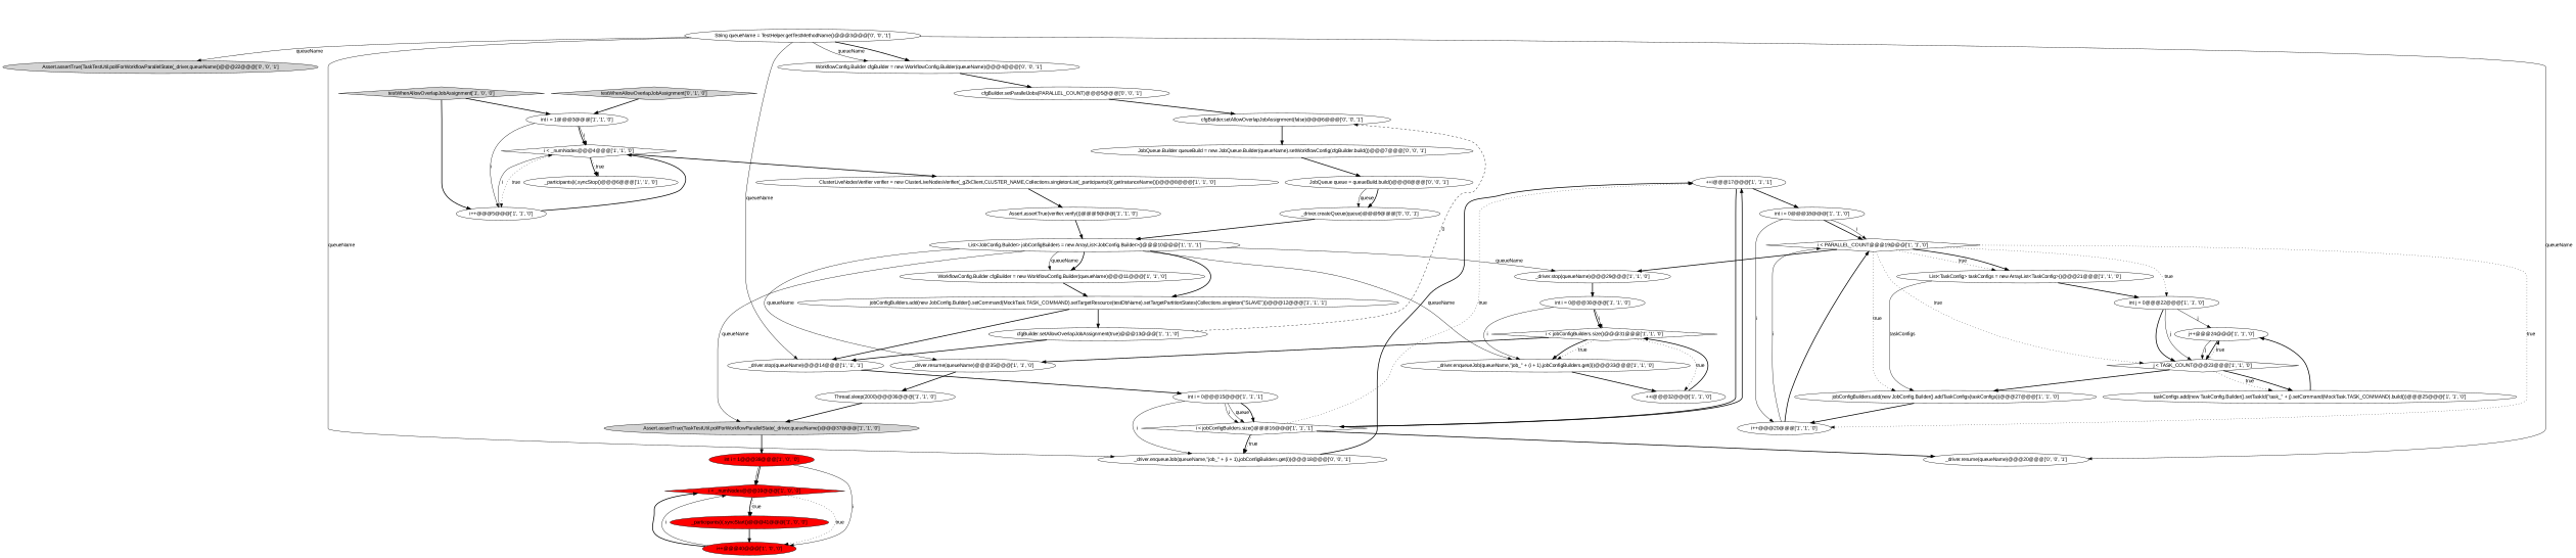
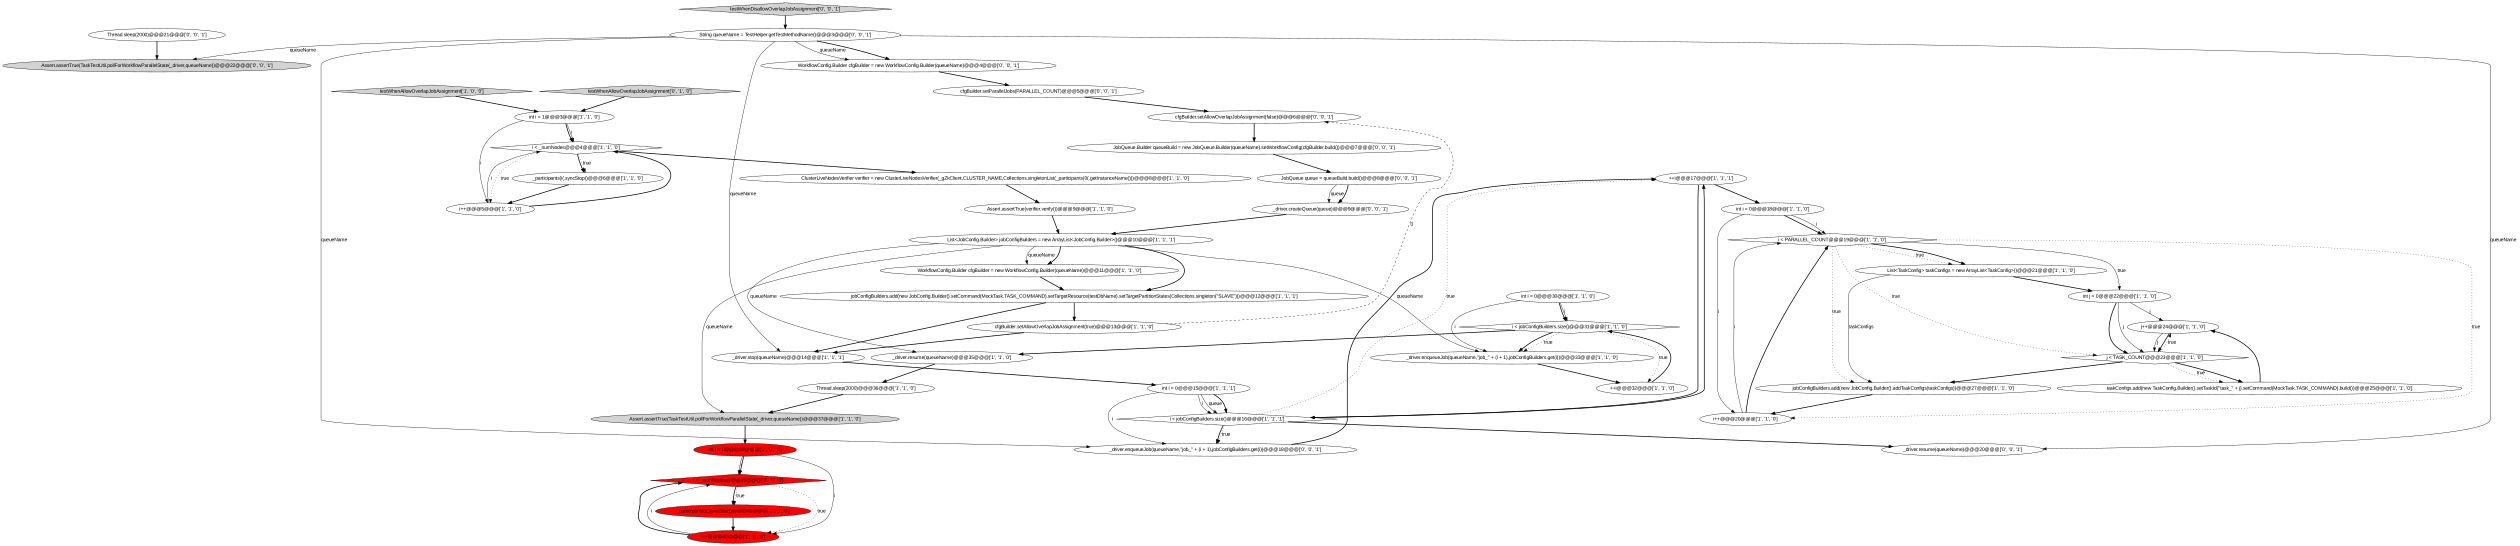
  digraph {
    fontname="Liberation Sans"
    node [fillcolor=white fontname="Liberation Sans" shape=ellipse style=filled]
    edge [fontname="Liberation Sans" style=bold]
    n1 [fillcolor=red label="int i = 1@@@38@@@['1', '0', '0']"]
    n2 [fillcolor=red label="i < _numNodes@@@39@@@['1', '0', '0']" shape=diamond]
    n3 [fillcolor=red label="i++@@@40@@@['1', '0', '0']"]
    n4 [fillcolor=red label="_participants(i(.syncStart()@@@41@@@['1', '0', '0']"]
-   n5 [label="_driver.stop(queueName)@@@29@@@['1', '1', '0']"]
    n6 [label="int i = 0@@@30@@@['1', '1', '0']"]
    n7 [label="i < jobConfigBuilders.size()@@@31@@@['1', '1', '0']" shape=diamond]
    n8 [label="_driver.enqueueJob(queueName,\"job_\" + (i + 1),jobConfigBuilders.get(i))@@@33@@@['1', '1', '0']"]
    n9 [label="i < _numNodes@@@4@@@['1', '1', '0']" shape=diamond]
    n10 [label="ClusterLiveNodesVerifier verifier = new ClusterLiveNodesVerifier(_gZkClient,CLUSTER_NAME,Collections.singletonList(_participants(0(.getInstanceName()))@@@8@@@['1', '1', '0']"]
    n11 [label="i++@@@5@@@['1', '1', '0']"]
    n12 [label="_participants(i(.syncStop()@@@6@@@['1', '1', '0']"]
    n13 [label="Assert.assertTrue(verifier.verify())@@@9@@@['1', '1', '0']"]
    n14 [label="int j = 0@@@22@@@['1', '1', '0']"]
    n15 [label="j++@@@24@@@['1', '1', '0']"]
    n16 [label="j < TASK_COUNT@@@23@@@['1', '1', '0']" shape=diamond]
    n17 [label="jobConfigBuilders.add(new JobConfig.Builder().addTaskConfigs(taskConfigs))@@@27@@@['1', '1', '0']"]
    n18 [label="taskConfigs.add(new TaskConfig.Builder().setTaskId(\"task_\" + j).setCommand(MockTask.TASK_COMMAND).build())@@@25@@@['1', '1', '0']"]
    n19 [fillcolor=lightgray label="testWhenAllowOverlapJobAssignment['0', '1', '0']" shape=diamond]
    n20 [label="int i = 1@@@3@@@['1', '1', '0']"]
    n21 [label="String queueName = TestHelper.getTestMethodName()@@@3@@@['0', '0', '1']"]
    n22 [label="WorkflowConfig.Builder cfgBuilder = new WorkflowConfig.Builder(queueName)@@@4@@@['0', '0', '1']"]
    n23 [fillcolor=lightgray label="Assert.assertTrue(TaskTestUtil.pollForWorkflowParallelState(_driver,queueName))@@@22@@@['0', '0', '1']"]
    n24 [label="_driver.stop(queueName)@@@14@@@['1', '1', '1']"]
    n25 [label="_driver.enqueueJob(queueName,\"job_\" + (i + 1),jobConfigBuilders.get(i))@@@18@@@['0', '0', '1']"]
    n26 [label="_driver.resume(queueName)@@@20@@@['0', '0', '1']"]
    n27 [label="cfgBuilder.setParallelJobs(PARALLEL_COUNT)@@@5@@@['0', '0', '1']"]
    n28 [label="int i = 0@@@15@@@['1', '1', '1']"]
    n29 [label="++i@@@17@@@['1', '1', '1']"]
    n30 [label="cfgBuilder.setAllowOverlapJobAssignment(false)@@@6@@@['0', '0', '1']"]
    n31 [label="JobQueue.Builder queueBuild = new JobQueue.Builder(queueName).setWorkflowConfig(cfgBuilder.build())@@@7@@@['0', '0', '1']"]
    n32 [label="_driver.resume(queueName)@@@35@@@['1', '1', '0']"]
    n33 [label="++i@@@32@@@['1', '1', '0']"]
    n34 [label="Thread.sleep(2000)@@@36@@@['1', '1', '0']"]
    n35 [fillcolor=lightgray label="Assert.assertTrue(TaskTestUtil.pollForWorkflowParallelState(_driver,queueName))@@@37@@@['1', '1', '0']"]
+   n36 [label="Thread.sleep(2000)@@@21@@@['0', '0', '1']"]
    n37 [label="i++@@@20@@@['1', '1', '0']"]
    n38 [label="i < PARALLEL_COUNT@@@19@@@['1', '1', '0']" shape=diamond]
    n39 [label="List<JobConfig.Builder> jobConfigBuilders = new ArrayList<JobConfig.Builder>()@@@10@@@['1', '1', '1']"]
    n40 [label="WorkflowConfig.Builder cfgBuilder = new WorkflowConfig.Builder(queueName)@@@11@@@['1', '1', '0']"]
    n41 [label="jobConfigBuilders.add(new JobConfig.Builder().setCommand(MockTask.TASK_COMMAND).setTargetResource(testDbName).setTargetPartitionStates(Collections.singleton(\"SLAVE\")))@@@12@@@['1', '1', '1']"]
    n42 [label="cfgBuilder.setAllowOverlapJobAssignment(true)@@@13@@@['1', '1', '0']"]
    n43 [label="_driver.createQueue(queue)@@@9@@@['0', '0', '1']"]
    n44 [label="i < jobConfigBuilders.size()@@@16@@@['1', '1', '1']" shape=diamond]
    n45 [label="int i = 0@@@18@@@['1', '1', '0']"]
    n46 [label="JobQueue queue = queueBuild.build()@@@8@@@['0', '0', '1']"]
    n47 [label="List<TaskConfig> taskConfigs = new ArrayList<TaskConfig>()@@@21@@@['1', '1', '0']"]
    n48 [fillcolor=lightgray label="testWhenAllowOverlapJobAssignment['1', '0', '0']" shape=diamond]
+   n49 [fillcolor=lightgray label="testWhenDisallowOverlapJobAssignment['0', '0', '1']" shape=diamond]
    n1 -> n2 [label=i style=solid]
    n1 -> n2
    n1 -> n3 [label=i style=solid]
    n2 -> n3 [label=true style=dotted]
    n2 -> n4 [label=true style=dotted]
    n2 -> n4
    n3 -> n2
    n3 -> n2 [label=i style=solid]
    n4 -> n3
-   n5 -> n6
    n6 -> n7
    n6 -> n7 [label=i style=solid]
    n6 -> n8 [label=i style=solid]
    n7 -> n8 [label=true style=dotted]
    n7 -> n8
    n7 -> n32
    n7 -> n33 [label=true style=dotted]
    n8 -> n33
    n9 -> n10
    n9 -> n11 [label=true style=dotted]
    n9 -> n12
    n9 -> n12 [label=true style=dotted]
    n10 -> n13
    n11 -> n9
    n11 -> n9 [label=i style=solid]
-   n48 -> n11
+   n12 -> n11
    n13 -> n39
    n14 -> n15 [label=j style=solid]
    n14 -> n16
    n14 -> n16 [label=j style=solid]
    n15 -> n16 [label=j style=solid]
    n15 -> n16
    n16 -> n15 [label=true style=dotted]
    n16 -> n17
    n16 -> n18 [label=true style=dotted]
    n16 -> n18
    n17 -> n37
    n18 -> n15
    n19 -> n20
    n20 -> n9
    n20 -> n9 [label=i style=solid]
    n20 -> n11 [label=i style=solid]
    n21 -> n22
    n21 -> n22 [label=queueName style=solid]
    n21 -> n23 [label=queueName style=solid]
    n21 -> n24 [label=queueName style=solid]
    n21 -> n25 [label=queueName style=solid]
    n21 -> n26 [label=queueName style=solid]
    n22 -> n27
    n24 -> n28
    n25 -> n29
    n27 -> n30
    n28 -> n25 [label=i style=solid]
    n28 -> n44 [label=queue style=solid]
    n28 -> n44
    n28 -> n44 [label=i style=solid]
    n29 -> n44
    n29 -> n45
    n30 -> n31
    n31 -> n46
    n32 -> n34
    n33 -> n7
    n34 -> n35
    n35 -> n1
+   n36 -> n23
    n37 -> n38 [label=i style=solid]
    n37 -> n38
-   n38 -> n5
-   n38 -> n14 [label=true style=dotted]
+   n38 -> n14 [label=true style=solid]
    n38 -> n16 [label=true style=dotted]
    n38 -> n17 [label=true style=dotted]
    n38 -> n37 [label=true style=dotted]
    n38 -> n47 [label=true style=dotted]
    n38 -> n47
-   n39 -> n5 [label=queueName style=solid]
    n39 -> n8 [label=queueName style=solid]
    n39 -> n32 [label=queueName style=solid]
    n39 -> n35 [label=queueName style=solid]
    n39 -> n40
    n39 -> n40 [label=queueName style=solid]
    n39 -> n41
    n40 -> n41
    n41 -> n24
    n41 -> n42
    n42 -> n24
    n42 -> n30 [label=0 style=dashed]
    n43 -> n39
    n44 -> n25 [label=true style=dotted]
    n44 -> n25
    n44 -> n26
    n44 -> n29
    n44 -> n29 [label=true style=dotted]
    n45 -> n37 [label=i style=solid]
    n45 -> n38
    n45 -> n38 [label=i style=solid]
    n46 -> n43 [label=queue style=solid]
    n46 -> n43
    n47 -> n14
    n47 -> n17 [label=taskConfigs style=solid]
    n48 -> n20
+   n49 -> n21
  }
